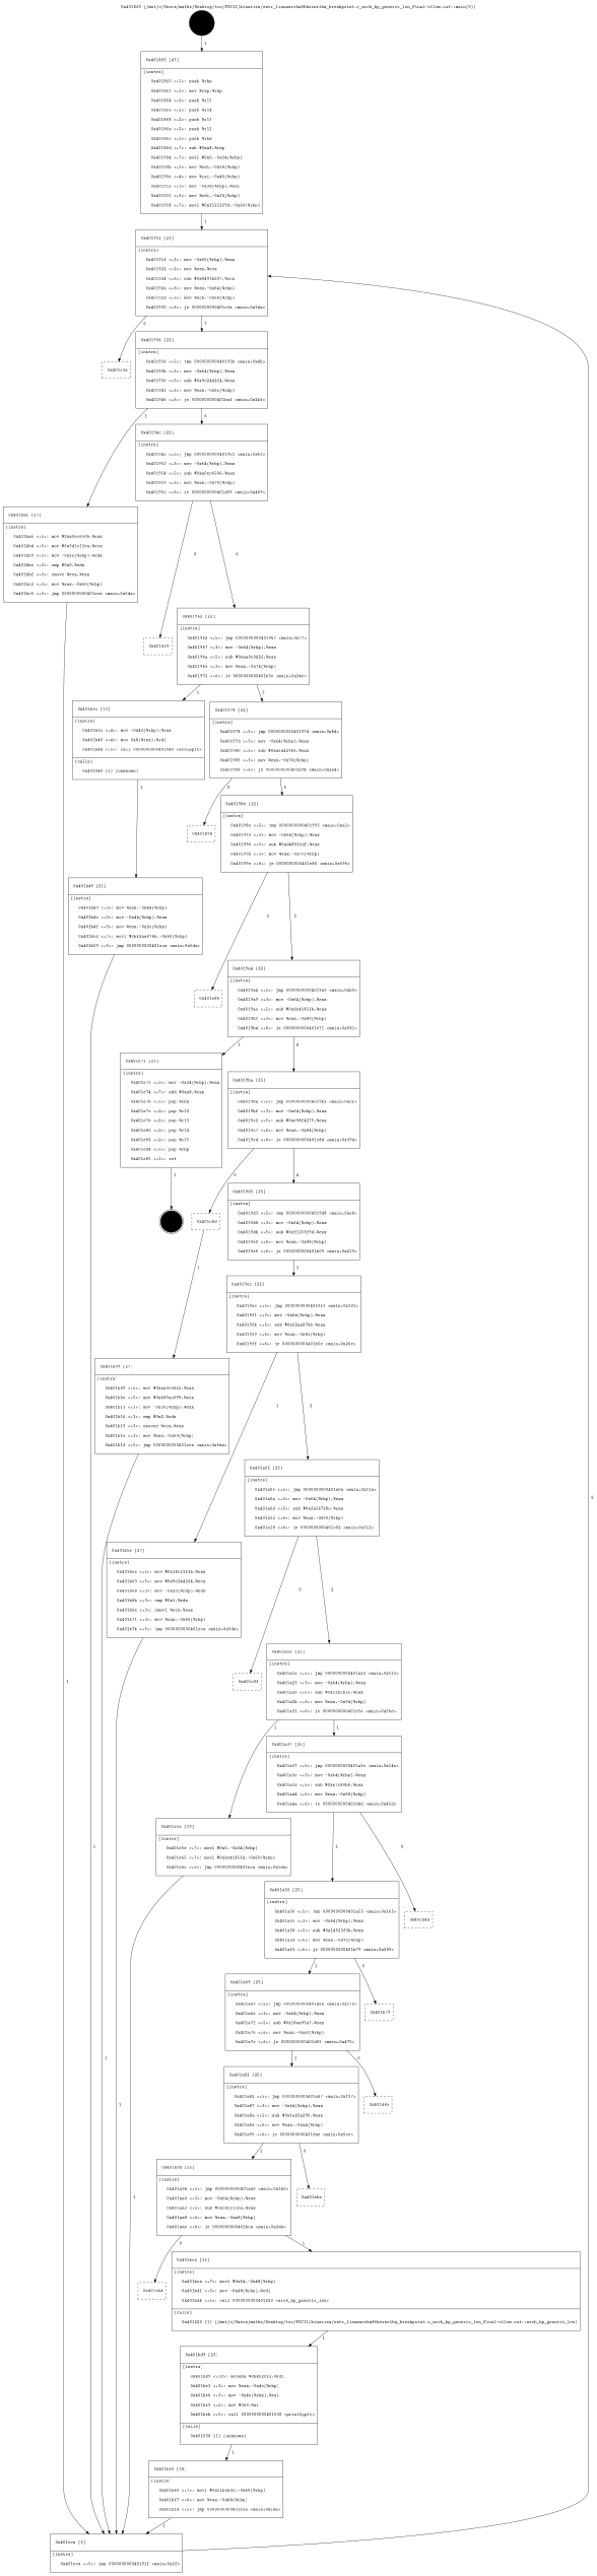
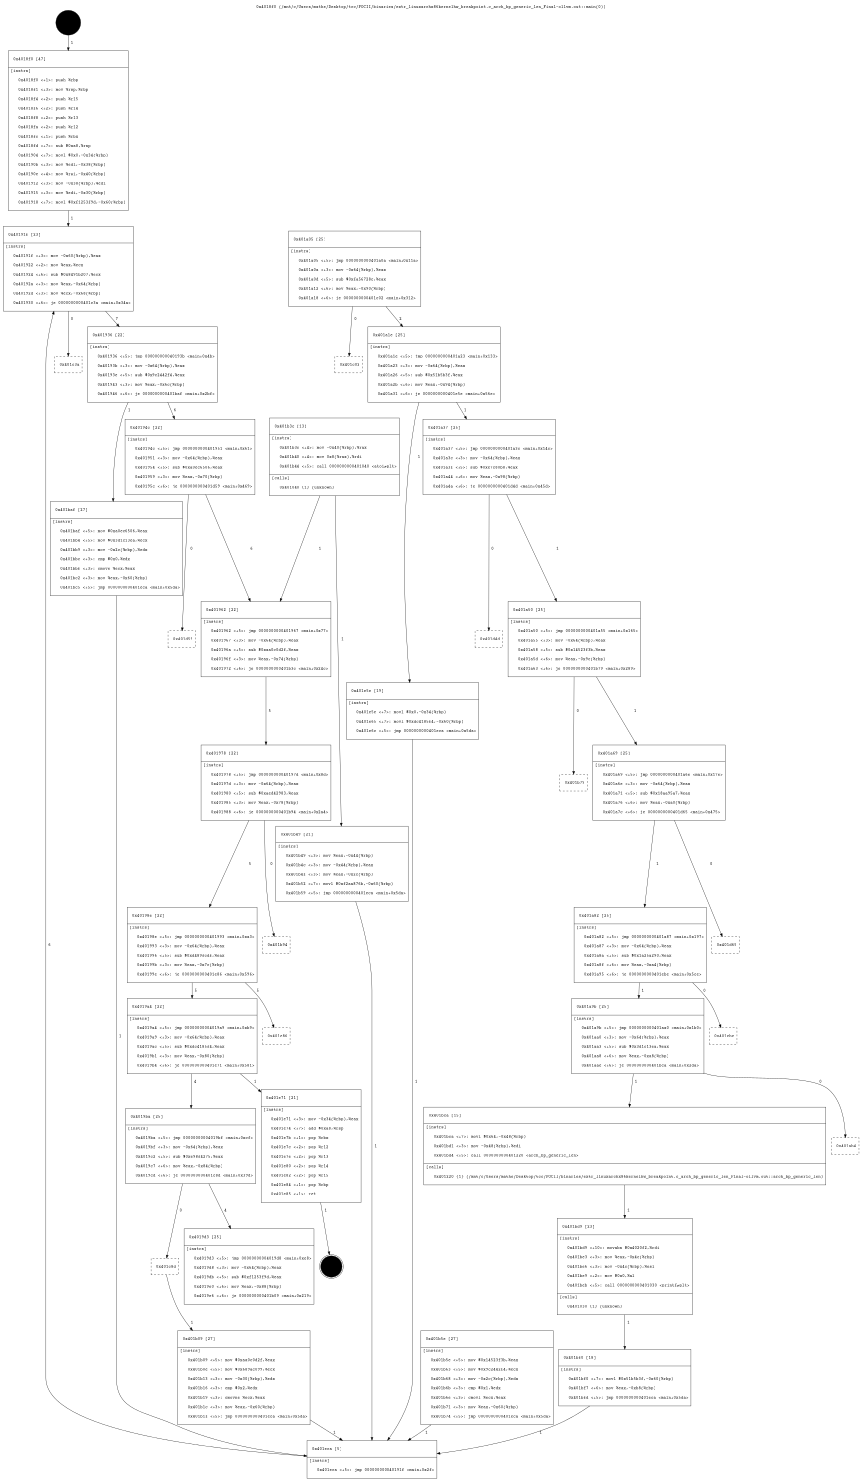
  digraph {
    fontname="Courier Prime"
    label="0x4018f0 (/mnt/c/Users/mathe/Desktop/tcc/POCII/binaries/extr_linuxarchx86kernelhw_breakpoint.c_arch_bp_generic_len_Final-ollvm.out::main(0))"
    labelloc=t
    node [fontname="Courier Prime" shape=record]
    edge [fontname="Courier Prime"]
    Entry [fillcolor=black height=0.3 shape=circle style=filled width=0.3]
    n2 [label="{\n     0x4018f0 [47]\l\n     | [instrs]\l\n     &nbsp;&nbsp;0x4018f0 \<+1\>: push %rbp\l\n     &nbsp;&nbsp;0x4018f1 \<+3\>: mov %rsp,%rbp\l\n     &nbsp;&nbsp;0x4018f4 \<+2\>: push %r15\l\n     &nbsp;&nbsp;0x4018f6 \<+2\>: push %r14\l\n     &nbsp;&nbsp;0x4018f8 \<+2\>: push %r13\l\n     &nbsp;&nbsp;0x4018fa \<+2\>: push %r12\l\n     &nbsp;&nbsp;0x4018fc \<+1\>: push %rbx\l\n     &nbsp;&nbsp;0x4018fd \<+7\>: sub $0xa8,%rsp\l\n     &nbsp;&nbsp;0x401904 \<+7\>: movl $0x0,-0x34(%rbp)\l\n     &nbsp;&nbsp;0x40190b \<+3\>: mov %edi,-0x38(%rbp)\l\n     &nbsp;&nbsp;0x40190e \<+4\>: mov %rsi,-0x40(%rbp)\l\n     &nbsp;&nbsp;0x401912 \<+3\>: mov -0x38(%rbp),%edi\l\n     &nbsp;&nbsp;0x401915 \<+3\>: mov %edi,-0x30(%rbp)\l\n     &nbsp;&nbsp;0x401918 \<+7\>: movl $0xf1253f9d,-0x60(%rbp)\l\n  }"]
    n3 [label="{\n     0x40191f [23]\l\n     | [instrs]\l\n     &nbsp;&nbsp;0x40191f \<+3\>: mov -0x60(%rbp),%eax\l\n     &nbsp;&nbsp;0x401922 \<+2\>: mov %eax,%ecx\l\n     &nbsp;&nbsp;0x401924 \<+6\>: sub $0x8491b207,%ecx\l\n     &nbsp;&nbsp;0x40192a \<+3\>: mov %eax,-0x64(%rbp)\l\n     &nbsp;&nbsp;0x40192d \<+3\>: mov %ecx,-0x68(%rbp)\l\n     &nbsp;&nbsp;0x401930 \<+6\>: je 0000000000401c3a \<main+0x34a\>\l\n  }"]
    n4 [label="{\n     0x401c3a\l\n  }" style=dashed]
    n5 [label="{\n     0x401936 [22]\l\n     | [instrs]\l\n     &nbsp;&nbsp;0x401936 \<+5\>: jmp 000000000040193b \<main+0x4b\>\l\n     &nbsp;&nbsp;0x40193b \<+3\>: mov -0x64(%rbp),%eax\l\n     &nbsp;&nbsp;0x40193e \<+5\>: sub $0x9c2442f4,%eax\l\n     &nbsp;&nbsp;0x401943 \<+3\>: mov %eax,-0x6c(%rbp)\l\n     &nbsp;&nbsp;0x401946 \<+6\>: je 0000000000401baf \<main+0x2bf\>\l\n  }"]
    n6 [label="{\n     0x401baf [27]\l\n     | [instrs]\l\n     &nbsp;&nbsp;0x401baf \<+5\>: mov $0xa0ec6506,%eax\l\n     &nbsp;&nbsp;0x401bb4 \<+5\>: mov $0x3d1c13ea,%ecx\l\n     &nbsp;&nbsp;0x401bb9 \<+3\>: mov -0x2c(%rbp),%edx\l\n     &nbsp;&nbsp;0x401bbc \<+3\>: cmp $0x0,%edx\l\n     &nbsp;&nbsp;0x401bbf \<+3\>: cmove %ecx,%eax\l\n     &nbsp;&nbsp;0x401bc2 \<+3\>: mov %eax,-0x60(%rbp)\l\n     &nbsp;&nbsp;0x401bc5 \<+5\>: jmp 0000000000401eca \<main+0x5da\>\l\n  }"]
    n7 [label="{\n     0x40194c [22]\l\n     | [instrs]\l\n     &nbsp;&nbsp;0x40194c \<+5\>: jmp 0000000000401951 \<main+0x61\>\l\n     &nbsp;&nbsp;0x401951 \<+3\>: mov -0x64(%rbp),%eax\l\n     &nbsp;&nbsp;0x401954 \<+5\>: sub $0xa0ec6506,%eax\l\n     &nbsp;&nbsp;0x401959 \<+3\>: mov %eax,-0x70(%rbp)\l\n     &nbsp;&nbsp;0x40195c \<+6\>: je 0000000000401d59 \<main+0x469\>\l\n  }"]
    n8 [label="{\n     0x401eca [5]\l\n     | [instrs]\l\n     &nbsp;&nbsp;0x401eca \<+5\>: jmp 000000000040191f \<main+0x2f\>\l\n  }"]
    n9 [label="{\n     0x401d59\l\n  }" style=dashed]
    n10 [label="{\n     0x401962 [22]\l\n     | [instrs]\l\n     &nbsp;&nbsp;0x401962 \<+5\>: jmp 0000000000401967 \<main+0x77\>\l\n     &nbsp;&nbsp;0x401967 \<+3\>: mov -0x64(%rbp),%eax\l\n     &nbsp;&nbsp;0x40196a \<+5\>: sub $0xaa0c0d2f,%eax\l\n     &nbsp;&nbsp;0x40196f \<+3\>: mov %eax,-0x74(%rbp)\l\n     &nbsp;&nbsp;0x401972 \<+6\>: je 0000000000401b3c \<main+0x24c\>\l\n  }"]
    Exit [fillcolor=black height=0.3 peripheries=2 shape=circle style=filled width=0.3]
    n12 [label="{\n     0x401b3c [13]\l\n     | [instrs]\l\n     &nbsp;&nbsp;0x401b3c \<+4\>: mov -0x40(%rbp),%rax\l\n     &nbsp;&nbsp;0x401b40 \<+4\>: mov 0x8(%rax),%rdi\l\n     &nbsp;&nbsp;0x401b44 \<+5\>: call 0000000000401040 \<atoi@plt\>\l\n     | [calls]\l\n     &nbsp;&nbsp;0x401040 \{1\} (unknown)\l\n  }"]
    n13 [label="{\n     0x401978 [22]\l\n     | [instrs]\l\n     &nbsp;&nbsp;0x401978 \<+5\>: jmp 000000000040197d \<main+0x8d\>\l\n     &nbsp;&nbsp;0x40197d \<+3\>: mov -0x64(%rbp),%eax\l\n     &nbsp;&nbsp;0x401980 \<+5\>: sub $0xaed42983,%eax\l\n     &nbsp;&nbsp;0x401985 \<+3\>: mov %eax,-0x78(%rbp)\l\n     &nbsp;&nbsp;0x401988 \<+6\>: je 0000000000401b94 \<main+0x2a4\>\l\n  }"]
    n14 [label="{\n     0x401bf0 [18]\l\n     | [instrs]\l\n     &nbsp;&nbsp;0x401bf0 \<+7\>: movl $0x51b5b3f,-0x60(%rbp)\l\n     &nbsp;&nbsp;0x401bf7 \<+6\>: mov %eax,-0xb8(%rbp)\l\n     &nbsp;&nbsp;0x401bfd \<+5\>: jmp 0000000000401eca \<main+0x5da\>\l\n  }"]
    n15 [label="{\n     0x401b49 [21]\l\n     | [instrs]\l\n     &nbsp;&nbsp;0x401b49 \<+3\>: mov %eax,-0x44(%rbp)\l\n     &nbsp;&nbsp;0x401b4c \<+3\>: mov -0x44(%rbp),%eax\l\n     &nbsp;&nbsp;0x401b4f \<+3\>: mov %eax,-0x2c(%rbp)\l\n     &nbsp;&nbsp;0x401b52 \<+7\>: movl $0xf2aa876b,-0x60(%rbp)\l\n     &nbsp;&nbsp;0x401b59 \<+5\>: jmp 0000000000401eca \<main+0x5da\>\l\n  }"]
    n16 [label="{\n     0x401b94\l\n  }" style=dashed]
    n17 [label="{\n     0x40198e [22]\l\n     | [instrs]\l\n     &nbsp;&nbsp;0x40198e \<+5\>: jmp 0000000000401993 \<main+0xa3\>\l\n     &nbsp;&nbsp;0x401993 \<+3\>: mov -0x64(%rbp),%eax\l\n     &nbsp;&nbsp;0x401996 \<+5\>: sub $0xd489fcdf,%eax\l\n     &nbsp;&nbsp;0x40199b \<+3\>: mov %eax,-0x7c(%rbp)\l\n     &nbsp;&nbsp;0x40199e \<+6\>: je 0000000000401e86 \<main+0x596\>\l\n  }"]
    n18 [label="{\n     0x401bd9 [23]\l\n     | [instrs]\l\n     &nbsp;&nbsp;0x401bd9 \<+10\>: movabs $0x4020f2,%rdi\l\n     &nbsp;&nbsp;0x401be3 \<+3\>: mov %eax,-0x4c(%rbp)\l\n     &nbsp;&nbsp;0x401be6 \<+3\>: mov -0x4c(%rbp),%esi\l\n     &nbsp;&nbsp;0x401be9 \<+2\>: mov $0x0,%al\l\n     &nbsp;&nbsp;0x401beb \<+5\>: call 0000000000401030 \<printf@plt\>\l\n     | [calls]\l\n     &nbsp;&nbsp;0x401030 \{1\} (unknown)\l\n  }"]
    n19 [label="{\n     0x401e86\l\n  }" style=dashed]
    n20 [label="{\n     0x4019a4 [22]\l\n     | [instrs]\l\n     &nbsp;&nbsp;0x4019a4 \<+5\>: jmp 00000000004019a9 \<main+0xb9\>\l\n     &nbsp;&nbsp;0x4019a9 \<+3\>: mov -0x64(%rbp),%eax\l\n     &nbsp;&nbsp;0x4019ac \<+5\>: sub $0xdc4185f4,%eax\l\n     &nbsp;&nbsp;0x4019b1 \<+3\>: mov %eax,-0x80(%rbp)\l\n     &nbsp;&nbsp;0x4019b4 \<+6\>: je 0000000000401e71 \<main+0x581\>\l\n  }"]
    n21 [label="{\n     0x401ab4\l\n  }" style=dashed]
    n22 [label="{\n     0x401e71 [21]\l\n     | [instrs]\l\n     &nbsp;&nbsp;0x401e71 \<+3\>: mov -0x34(%rbp),%eax\l\n     &nbsp;&nbsp;0x401e74 \<+7\>: add $0xa8,%rsp\l\n     &nbsp;&nbsp;0x401e7b \<+1\>: pop %rbx\l\n     &nbsp;&nbsp;0x401e7c \<+2\>: pop %r12\l\n     &nbsp;&nbsp;0x401e7e \<+2\>: pop %r13\l\n     &nbsp;&nbsp;0x401e80 \<+2\>: pop %r14\l\n     &nbsp;&nbsp;0x401e82 \<+2\>: pop %r15\l\n     &nbsp;&nbsp;0x401e84 \<+1\>: pop %rbp\l\n     &nbsp;&nbsp;0x401e85 \<+1\>: ret\l\n  }"]
    n23 [label="{\n     0x4019ba [25]\l\n     | [instrs]\l\n     &nbsp;&nbsp;0x4019ba \<+5\>: jmp 00000000004019bf \<main+0xcf\>\l\n     &nbsp;&nbsp;0x4019bf \<+3\>: mov -0x64(%rbp),%eax\l\n     &nbsp;&nbsp;0x4019c2 \<+5\>: sub $0xe98f4275,%eax\l\n     &nbsp;&nbsp;0x4019c7 \<+6\>: mov %eax,-0x84(%rbp)\l\n     &nbsp;&nbsp;0x4019cd \<+6\>: je 0000000000401c8d \<main+0x39d\>\l\n  }"]
    n24 [label="{\n     0x401bca [15]\l\n     | [instrs]\l\n     &nbsp;&nbsp;0x401bca \<+7\>: movl $0x64,-0x48(%rbp)\l\n     &nbsp;&nbsp;0x401bd1 \<+3\>: mov -0x48(%rbp),%edi\l\n     &nbsp;&nbsp;0x401bd4 \<+5\>: call 0000000000401220 \<arch_bp_generic_len\>\l\n     | [calls]\l\n     &nbsp;&nbsp;0x401220 \{1\} (/mnt/c/Users/mathe/Desktop/tcc/POCII/binaries/extr_linuxarchx86kernelhw_breakpoint.c_arch_bp_generic_len_Final-ollvm.out::arch_bp_generic_len)\l\n  }"]
    n25 [label="{\n     0x401c8d\l\n  }" style=dashed]
    n26 [label="{\n     0x4019d3 [25]\l\n     | [instrs]\l\n     &nbsp;&nbsp;0x4019d3 \<+5\>: jmp 00000000004019d8 \<main+0xe8\>\l\n     &nbsp;&nbsp;0x4019d8 \<+3\>: mov -0x64(%rbp),%eax\l\n     &nbsp;&nbsp;0x4019db \<+5\>: sub $0xf1253f9d,%eax\l\n     &nbsp;&nbsp;0x4019e0 \<+6\>: mov %eax,-0x88(%rbp)\l\n     &nbsp;&nbsp;0x4019e6 \<+6\>: je 0000000000401b09 \<main+0x219\>\l\n  }"]
    n27 [label="{\n     0x401a9b [25]\l\n     | [instrs]\l\n     &nbsp;&nbsp;0x401a9b \<+5\>: jmp 0000000000401aa0 \<main+0x1b0\>\l\n     &nbsp;&nbsp;0x401aa0 \<+3\>: mov -0x64(%rbp),%eax\l\n     &nbsp;&nbsp;0x401aa3 \<+5\>: sub $0x3d1c13ea,%eax\l\n     &nbsp;&nbsp;0x401aa8 \<+6\>: mov %eax,-0xa8(%rbp)\l\n     &nbsp;&nbsp;0x401aae \<+6\>: je 0000000000401bca \<main+0x2da\>\l\n  }"]
    n28 [label="{\n     0x401b09 [27]\l\n     | [instrs]\l\n     &nbsp;&nbsp;0x401b09 \<+5\>: mov $0xaa0c0d2f,%eax\l\n     &nbsp;&nbsp;0x401b0e \<+5\>: mov $0x689ac099,%ecx\l\n     &nbsp;&nbsp;0x401b13 \<+3\>: mov -0x30(%rbp),%edx\l\n     &nbsp;&nbsp;0x401b16 \<+3\>: cmp $0x2,%edx\l\n     &nbsp;&nbsp;0x401b19 \<+3\>: cmovne %ecx,%eax\l\n     &nbsp;&nbsp;0x401b1c \<+3\>: mov %eax,-0x60(%rbp)\l\n     &nbsp;&nbsp;0x401b1f \<+5\>: jmp 0000000000401eca \<main+0x5da\>\l\n  }"]
-   n29 [label="{\n     0x4019ec [25]\l\n     | [instrs]\l\n     &nbsp;&nbsp;0x4019ec \<+5\>: jmp 00000000004019f1 \<main+0x101\>\l\n     &nbsp;&nbsp;0x4019f1 \<+3\>: mov -0x64(%rbp),%eax\l\n     &nbsp;&nbsp;0x4019f4 \<+5\>: sub $0xf2aa876b,%eax\l\n     &nbsp;&nbsp;0x4019f9 \<+6\>: mov %eax,-0x8c(%rbp)\l\n     &nbsp;&nbsp;0x4019ff \<+6\>: je 0000000000401b5e \<main+0x26e\>\l\n  }"]
    n30 [label="{\n     0x401ebe\l\n  }" style=dashed]
    n31 [label="{\n     0x401b5e [27]\l\n     | [instrs]\l\n     &nbsp;&nbsp;0x401b5e \<+5\>: mov $0x14523f3b,%eax\l\n     &nbsp;&nbsp;0x401b63 \<+5\>: mov $0x9c2442f4,%ecx\l\n     &nbsp;&nbsp;0x401b68 \<+3\>: mov -0x2c(%rbp),%edx\l\n     &nbsp;&nbsp;0x401b6b \<+3\>: cmp $0x1,%edx\l\n     &nbsp;&nbsp;0x401b6e \<+3\>: cmovl %ecx,%eax\l\n     &nbsp;&nbsp;0x401b71 \<+3\>: mov %eax,-0x60(%rbp)\l\n     &nbsp;&nbsp;0x401b74 \<+5\>: jmp 0000000000401eca \<main+0x5da\>\l\n  }"]
    n32 [label="{\n     0x401a05 [25]\l\n     | [instrs]\l\n     &nbsp;&nbsp;0x401a05 \<+5\>: jmp 0000000000401a0a \<main+0x11a\>\l\n     &nbsp;&nbsp;0x401a0a \<+3\>: mov -0x64(%rbp),%eax\l\n     &nbsp;&nbsp;0x401a0d \<+5\>: sub $0xfa56728c,%eax\l\n     &nbsp;&nbsp;0x401a12 \<+6\>: mov %eax,-0x90(%rbp)\l\n     &nbsp;&nbsp;0x401a18 \<+6\>: je 0000000000401c02 \<main+0x312\>\l\n  }"]
    n33 [label="{\n     0x401a82 [25]\l\n     | [instrs]\l\n     &nbsp;&nbsp;0x401a82 \<+5\>: jmp 0000000000401a87 \<main+0x197\>\l\n     &nbsp;&nbsp;0x401a87 \<+3\>: mov -0x64(%rbp),%eax\l\n     &nbsp;&nbsp;0x401a8a \<+5\>: sub $0x1a25a290,%eax\l\n     &nbsp;&nbsp;0x401a8f \<+6\>: mov %eax,-0xa4(%rbp)\l\n     &nbsp;&nbsp;0x401a95 \<+6\>: je 0000000000401ebe \<main+0x5ce\>\l\n  }"]
    n34 [label="{\n     0x401c02\l\n  }" style=dashed]
    n35 [label="{\n     0x401a1e [25]\l\n     | [instrs]\l\n     &nbsp;&nbsp;0x401a1e \<+5\>: jmp 0000000000401a23 \<main+0x133\>\l\n     &nbsp;&nbsp;0x401a23 \<+3\>: mov -0x64(%rbp),%eax\l\n     &nbsp;&nbsp;0x401a26 \<+5\>: sub $0x51b5b3f,%eax\l\n     &nbsp;&nbsp;0x401a2b \<+6\>: mov %eax,-0x94(%rbp)\l\n     &nbsp;&nbsp;0x401a31 \<+6\>: je 0000000000401e5e \<main+0x56e\>\l\n  }"]
    n36 [label="{\n     0x401d65\l\n  }" style=dashed]
    n37 [label="{\n     0x401e5e [19]\l\n     | [instrs]\l\n     &nbsp;&nbsp;0x401e5e \<+7\>: movl $0x0,-0x34(%rbp)\l\n     &nbsp;&nbsp;0x401e65 \<+7\>: movl $0xdc4185f4,-0x60(%rbp)\l\n     &nbsp;&nbsp;0x401e6c \<+5\>: jmp 0000000000401eca \<main+0x5da\>\l\n  }"]
    n38 [label="{\n     0x401a37 [25]\l\n     | [instrs]\l\n     &nbsp;&nbsp;0x401a37 \<+5\>: jmp 0000000000401a3c \<main+0x14c\>\l\n     &nbsp;&nbsp;0x401a3c \<+3\>: mov -0x64(%rbp),%eax\l\n     &nbsp;&nbsp;0x401a3f \<+5\>: sub $0xe7c80b8,%eax\l\n     &nbsp;&nbsp;0x401a44 \<+6\>: mov %eax,-0x98(%rbp)\l\n     &nbsp;&nbsp;0x401a4a \<+6\>: je 0000000000401d4d \<main+0x45d\>\l\n  }"]
    n39 [label="{\n     0x401a69 [25]\l\n     | [instrs]\l\n     &nbsp;&nbsp;0x401a69 \<+5\>: jmp 0000000000401a6e \<main+0x17e\>\l\n     &nbsp;&nbsp;0x401a6e \<+3\>: mov -0x64(%rbp),%eax\l\n     &nbsp;&nbsp;0x401a71 \<+5\>: sub $0x18aa95a7,%eax\l\n     &nbsp;&nbsp;0x401a76 \<+6\>: mov %eax,-0xa0(%rbp)\l\n     &nbsp;&nbsp;0x401a7c \<+6\>: je 0000000000401d65 \<main+0x475\>\l\n  }"]
    n40 [label="{\n     0x401a50 [25]\l\n     | [instrs]\l\n     &nbsp;&nbsp;0x401a50 \<+5\>: jmp 0000000000401a55 \<main+0x165\>\l\n     &nbsp;&nbsp;0x401a55 \<+3\>: mov -0x64(%rbp),%eax\l\n     &nbsp;&nbsp;0x401a58 \<+5\>: sub $0x14523f3b,%eax\l\n     &nbsp;&nbsp;0x401a5d \<+6\>: mov %eax,-0x9c(%rbp)\l\n     &nbsp;&nbsp;0x401a63 \<+6\>: je 0000000000401b79 \<main+0x289\>\l\n  }"]
    n41 [label="{\n     0x401d4d\l\n  }" style=dashed]
    n42 [label="{\n     0x401b79\l\n  }" style=dashed]
    Entry -> n2 [label=" 1"]
    n2 -> n3 [label=" 1"]
    n3 -> n4 [label=" 0"]
    n3 -> n5 [label=" 7"]
    n5 -> n6 [label=" 1"]
    n5 -> n7 [label=" 6"]
    n6 -> n8 [label=" 1"]
    n7 -> n9 [label=" 0"]
    n7 -> n10 [label=" 6"]
    n8 -> n3 [label=" 6"]
-   n10 -> n12 [label=" 1"]
+   n12 -> n10 [label=" 1"]
    n10 -> n13 [label=" 5"]
    n12 -> n15 [label=" 1"]
    n13 -> n16 [label=" 0"]
    n13 -> n17 [label=" 5"]
    n14 -> n8 [label=" 1"]
    n15 -> n8 [label=" 1"]
    n17 -> n19 [label=" 5"]
    n17 -> n20 [label=" 5"]
    n18 -> n14 [label=" 1"]
    n20 -> n22 [label=" 1"]
    n20 -> n23 [label=" 4"]
    n22 -> Exit [label=" 1"]
    n23 -> n25 [label=" 0"]
    n23 -> n26 [label=" 4"]
    n24 -> n18 [label=" 1"]
    n25 -> n28 [label=" 1"]
-   n26 -> n29 [label=" 3"]
    n27 -> n21 [label=" 0"]
    n27 -> n24 [label=" 1"]
    n28 -> n8 [label=" 1"]
-   n29 -> n31 [label=" 1"]
-   n29 -> n32 [label=" 2"]
    n31 -> n8 [label=" 1"]
    n32 -> n34 [label=" 0"]
    n32 -> n35 [label=" 2"]
    n33 -> n27 [label=" 1"]
    n33 -> n30 [label=" 0"]
    n35 -> n37 [label=" 1"]
    n35 -> n38 [label=" 1"]
    n37 -> n8 [label=" 1"]
    n38 -> n40 [label=" 1"]
    n38 -> n41 [label=" 0"]
    n39 -> n33 [label=" 1"]
    n39 -> n36 [label=" 0"]
    n40 -> n39 [label=" 1"]
    n40 -> n42 [label=" 0"]
  }
